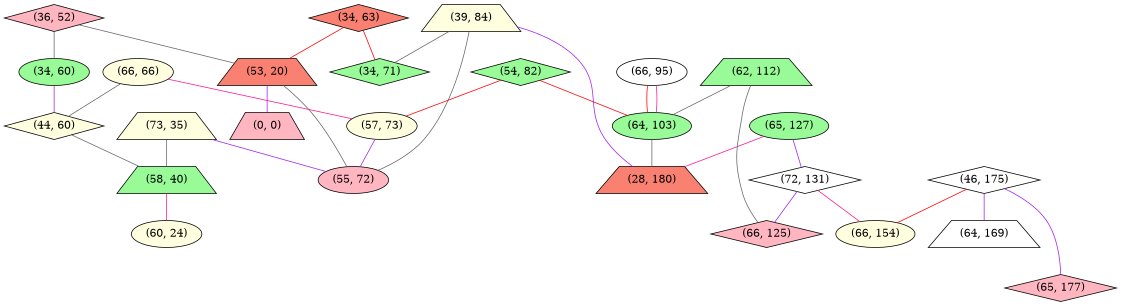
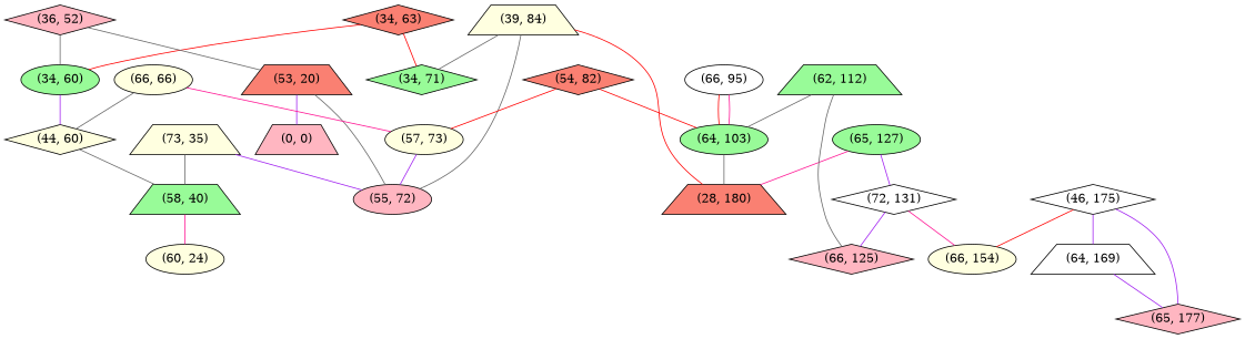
  graph {
    node [fillcolor=lightyellow shape=diamond style=filled]
    edge [color=gray40 weight=1]
    "(39, 84)" [shape=trapezium]
    "(34, 71)" [fillcolor=palegreen]
    "(55, 72)" [fillcolor=lightpink shape=ellipse]
    n4 [fillcolor=salmon label="(28, 180)" shape=trapezium]
    "(34, 63)" [fillcolor=salmon]
    "(34, 60)" [fillcolor=palegreen shape=ellipse]
    "(44, 60)"
    "(46, 175)" [fillcolor=white]
    "(64, 169)" [fillcolor=white shape=trapezium]
    "(65, 177)" [fillcolor=lightpink]
    "(66, 154)" [shape=ellipse]
    "(36, 52)" [fillcolor=lightpink]
    "(53, 20)" [fillcolor=salmon shape=trapezium]
    "(0, 0)" [fillcolor=lightpink shape=trapezium]
    "(72, 131)" [fillcolor=white]
    "(66, 125)" [fillcolor=lightpink]
    "(58, 40)" [fillcolor=palegreen shape=trapezium]
    "(73, 35)" [shape=trapezium]
    "(60, 24)" [shape=ellipse]
    "(66, 66)" [shape=ellipse]
    "(57, 73)" [shape=ellipse]
    "(65, 127)" [fillcolor=palegreen shape=ellipse]
    "(66, 95)" [fillcolor=white shape=ellipse]
    "(64, 103)" [fillcolor=palegreen shape=ellipse]
-   "(54, 82)" [fillcolor=palegreen]
+   "(54, 82)" [fillcolor=salmon]
    "(62, 112)" [fillcolor=palegreen shape=trapezium]
    "(39, 84)" -- "(34, 71)"
    "(39, 84)" -- "(55, 72)"
-   "(39, 84)" -- n4 [color=purple]
+   "(39, 84)" -- n4 [color=red]
    "(34, 63)" -- "(34, 71)" [color=red weight=3]
-   "(34, 63)" -- "(53, 20)" [color=red]
+   "(34, 63)" -- "(34, 60)" [color=red]
    "(34, 60)" -- "(44, 60)" [color=purple weight=3]
    "(44, 60)" -- "(58, 40)"
    "(46, 175)" -- "(64, 169)" [color=purple weight=3]
    "(46, 175)" -- "(65, 177)" [color=purple weight=3]
    "(46, 175)" -- "(66, 154)" [color=red]
+   "(64, 169)" -- "(65, 177)" [color=purple]
    "(36, 52)" -- "(34, 60)" [weight=3]
    "(36, 52)" -- "(53, 20)"
    "(53, 20)" -- "(55, 72)"
    "(53, 20)" -- "(0, 0)" [color=purple weight=4]
    "(72, 131)" -- "(66, 154)" [color=deeppink]
    "(72, 131)" -- "(66, 125)" [color=purple weight=2]
    "(58, 40)" -- "(60, 24)" [color=deeppink weight=3]
    "(73, 35)" -- "(55, 72)" [color=purple]
    "(73, 35)" -- "(58, 40)" [weight=3]
    "(66, 66)" -- "(44, 60)" [weight=3]
    "(66, 66)" -- "(57, 73)" [color=deeppink]
    "(57, 73)" -- "(55, 72)" [color=purple]
    "(65, 127)" -- n4 [color=deeppink weight=3]
    "(65, 127)" -- "(72, 131)" [color=purple]
    "(66, 95)" -- "(64, 103)" [color=red weight=2]
    "(66, 95)" -- "(64, 103)" [color=deeppink]
    "(64, 103)" -- n4 [weight=3]
    "(54, 82)" -- "(57, 73)" [color=red]
    "(54, 82)" -- "(64, 103)" [color=red weight=3]
    "(62, 112)" -- "(66, 125)"
    "(62, 112)" -- "(64, 103)"
  }
